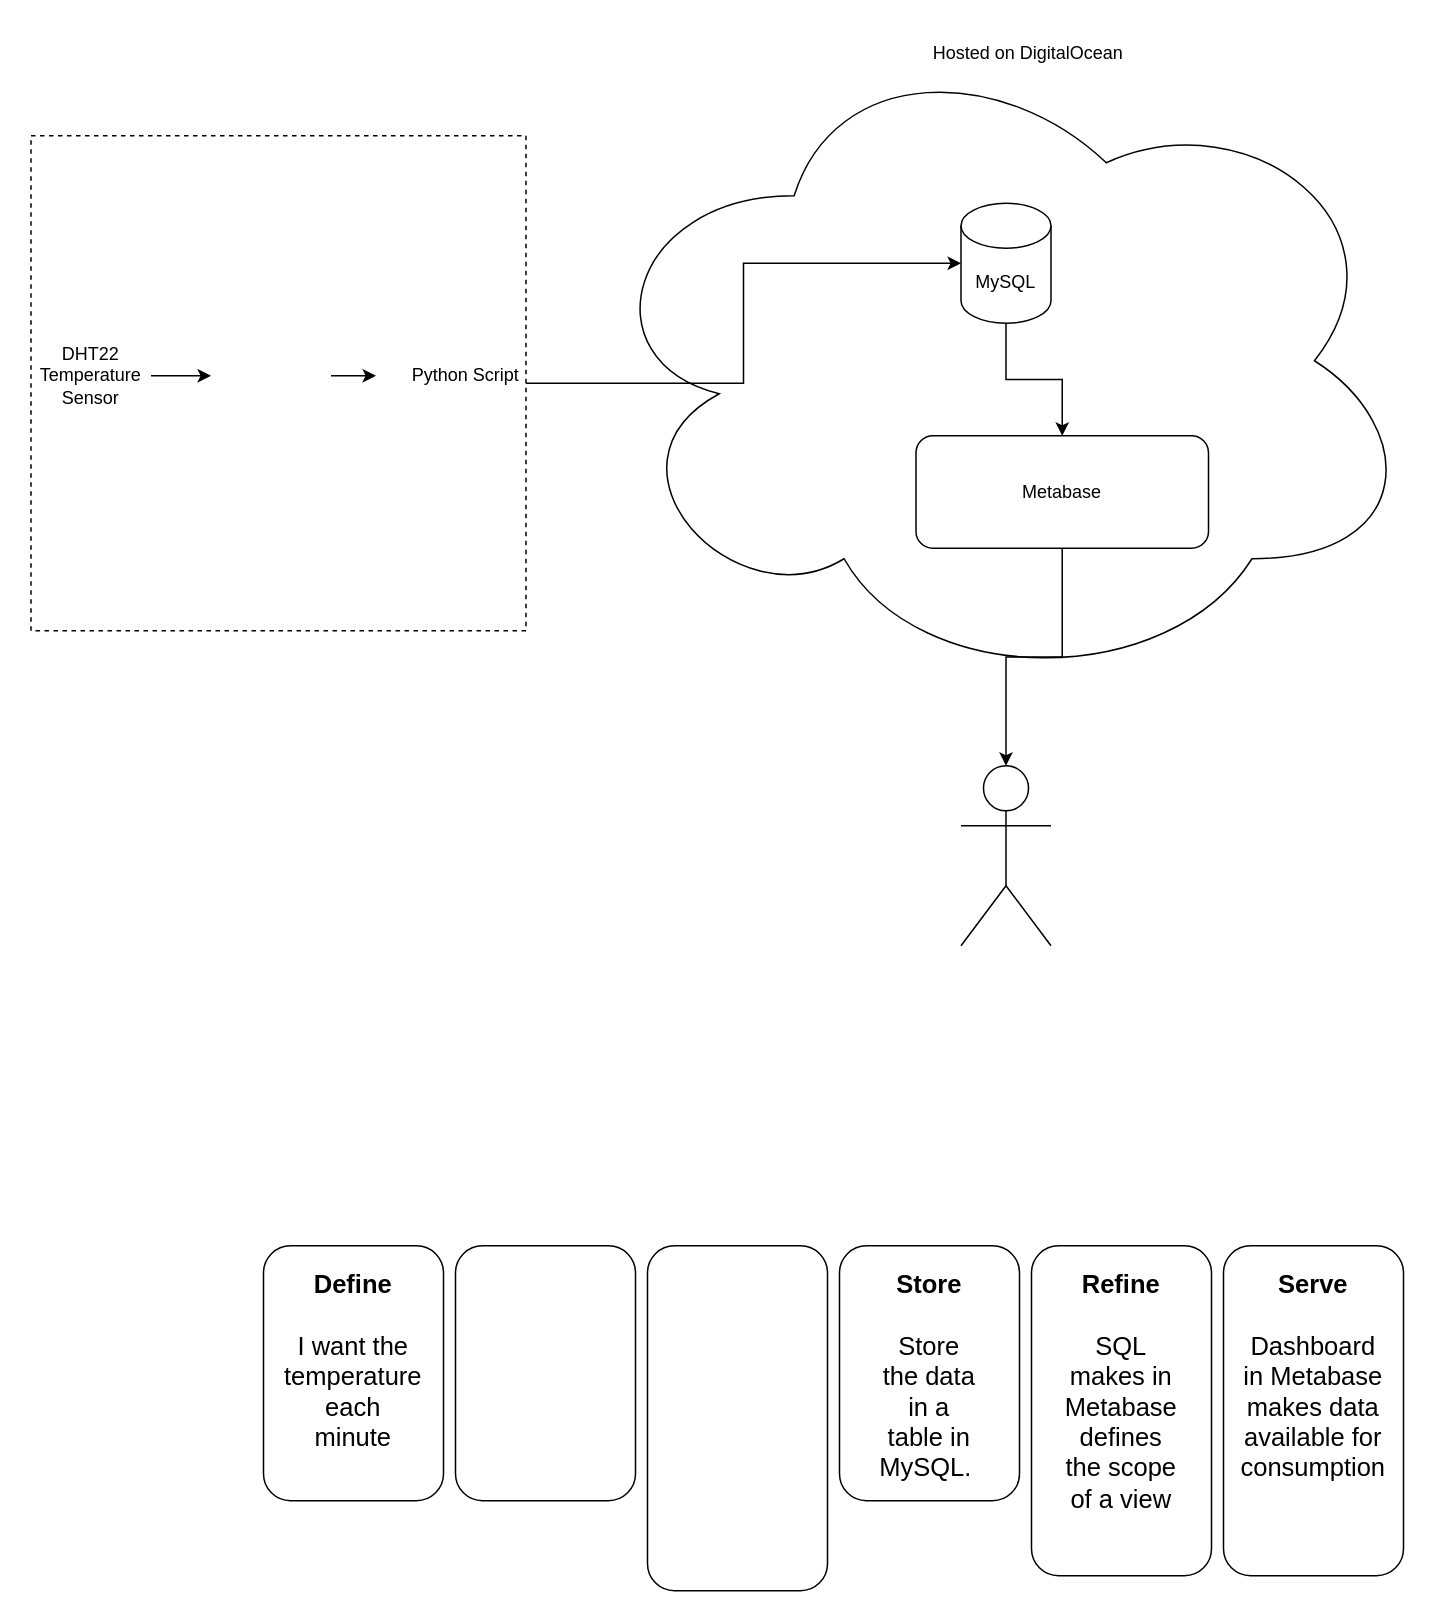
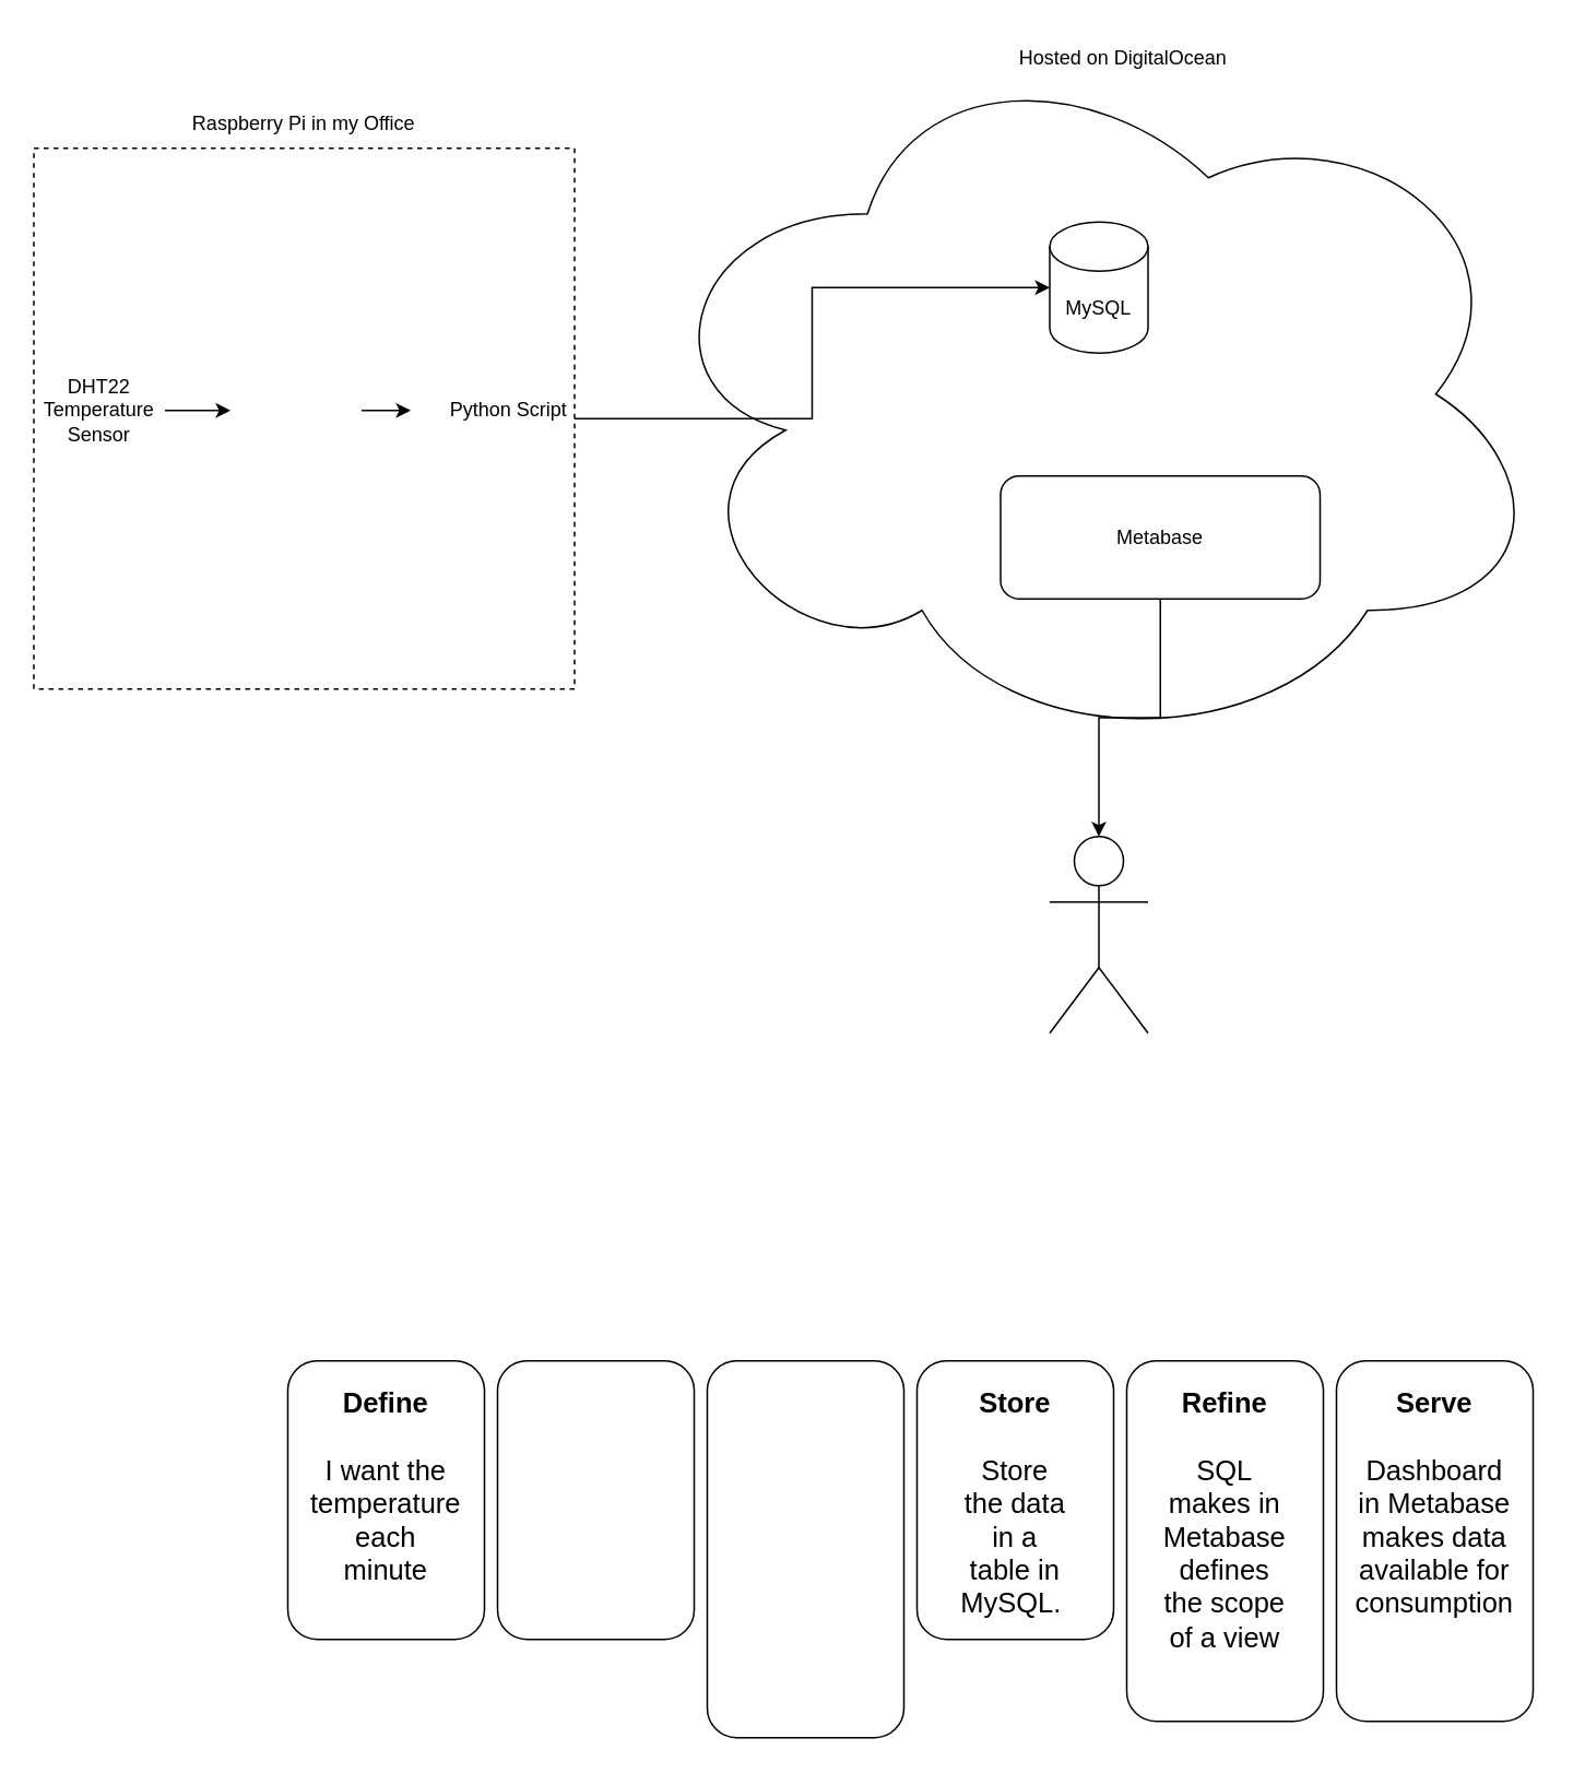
  <mxCell id="0" />
  <mxCell id="1" parent="0" />
  <mxCell id="2" value="" style="ellipse;shape=cloud;whiteSpace=wrap;html=1;" vertex="1" parent="1"><mxGeometry x="390" y="20" width="555" height="440" as="geometry" /></mxCell>
  <mxCell id="3" style="edgeStyle=orthogonalEdgeStyle;rounded=0;orthogonalLoop=1;jettySize=auto;html=1;exitX=1;exitY=0.5;exitDx=0;exitDy=0;entryX=0;entryY=0.5;entryDx=0;entryDy=0;entryPerimeter=0;" edge="1" parent="1" source="4" target="11"><mxGeometry relative="1" as="geometry" /></mxCell>
  <mxCell id="4" value="" style="whiteSpace=wrap;html=1;aspect=fixed;dashed=1;" vertex="1" parent="1"><mxGeometry x="20" y="90" width="330" height="330" as="geometry" /></mxCell>
  <mxCell id="5" style="edgeStyle=orthogonalEdgeStyle;rounded=0;orthogonalLoop=1;jettySize=auto;html=1;exitX=1;exitY=0.5;exitDx=0;exitDy=0;" edge="1" parent="1" source="6" target="9"><mxGeometry relative="1" as="geometry" /></mxCell>
  <mxCell id="6" value="" style="shape=image;html=1;verticalAlign=top;verticalLabelPosition=bottom;labelBackgroundColor=#ffffff;imageAspect=0;aspect=fixed;image=https://cdn1.iconfinder.com/data/icons/fruit-136/64/Fruit_iconfree_Filled_Outline_raspberry-healthy-organic-food-fruit_icon-128.png" vertex="1" parent="1"><mxGeometry x="140" y="210" width="80" height="80" as="geometry" /></mxCell>
  <mxCell id="7" style="edgeStyle=orthogonalEdgeStyle;rounded=0;orthogonalLoop=1;jettySize=auto;html=1;exitX=1;exitY=0.5;exitDx=0;exitDy=0;entryX=0;entryY=0.5;entryDx=0;entryDy=0;" edge="1" parent="1" source="8" target="6"><mxGeometry relative="1" as="geometry" /></mxCell>
  <mxCell id="8" value="DHT22 Temperature Sensor" style="text;html=1;strokeColor=none;fillColor=none;align=center;verticalAlign=middle;whiteSpace=wrap;rounded=0;dashed=1;" vertex="1" parent="1"><mxGeometry x="20" y="235" width="80" height="30" as="geometry" /></mxCell>
  <mxCell id="9" value="Python Script" style="text;html=1;strokeColor=none;fillColor=none;align=center;verticalAlign=middle;whiteSpace=wrap;rounded=0;dashed=1;" vertex="1" parent="1"><mxGeometry x="250" y="235" width="120" height="30" as="geometry" /></mxCell>
- <mxCell id="10" style="edgeStyle=orthogonalEdgeStyle;rounded=0;orthogonalLoop=1;jettySize=auto;html=1;exitX=0.5;exitY=1;exitDx=0;exitDy=0;exitPerimeter=0;" edge="1" parent="1" source="11" target="15"><mxGeometry relative="1" as="geometry" /></mxCell>
  <mxCell id="11" value="MySQL" style="shape=cylinder3;whiteSpace=wrap;html=1;boundedLbl=1;backgroundOutline=1;size=15;" vertex="1" parent="1"><mxGeometry x="640" y="135" width="60" height="80" as="geometry" /></mxCell>
  <mxCell id="12" value="Hosted on DigitalOcean" style="text;html=1;strokeColor=none;fillColor=none;align=center;verticalAlign=middle;whiteSpace=wrap;rounded=0;" vertex="1" parent="1"><mxGeometry x="530" y="20" width="310" height="30" as="geometry" /></mxCell>
+ <mxCell id="13" value="Raspberry Pi in my Office" style="text;html=1;strokeColor=none;fillColor=none;align=center;verticalAlign=middle;whiteSpace=wrap;rounded=0;" vertex="1" parent="1"><mxGeometry x="30" y="60" width="310" height="30" as="geometry" /></mxCell>
  <mxCell id="14" style="edgeStyle=orthogonalEdgeStyle;rounded=0;orthogonalLoop=1;jettySize=auto;html=1;exitX=0.5;exitY=1;exitDx=0;exitDy=0;" edge="1" parent="1" source="15" target="16"><mxGeometry relative="1" as="geometry" /></mxCell>
  <mxCell id="15" value="Metabase" style="rounded=1;whiteSpace=wrap;html=1;" vertex="1" parent="1"><mxGeometry x="610" y="290" width="195" height="75" as="geometry" /></mxCell>
  <mxCell id="16" value="" style="shape=umlActor;verticalLabelPosition=bottom;verticalAlign=top;html=1;outlineConnect=0;" vertex="1" parent="1"><mxGeometry x="640" y="510" width="60" height="120" as="geometry" /></mxCell>
  <mxCell id="17" value="" style="group" vertex="1" connectable="0" parent="1"><mxGeometry x="175" y="830" width="120" height="170" as="geometry" /></mxCell>
  <mxCell id="18" value="" style="rounded=1;whiteSpace=wrap;html=1;fontSize=17;" vertex="1" parent="17"><mxGeometry width="120" height="170" as="geometry" /></mxCell>
  <mxCell id="19" value="&lt;b&gt;Define&lt;/b&gt;&lt;br&gt;&lt;br&gt;I want the temperature&lt;br&gt;each minute" style="text;html=1;strokeColor=none;fillColor=none;align=center;verticalAlign=top;whiteSpace=wrap;rounded=0;fontSize=17;" vertex="1" parent="17"><mxGeometry x="30" y="10" width="60" height="30" as="geometry" /></mxCell>
  <mxCell id="20" value="" style="group" vertex="1" connectable="0" parent="1"><mxGeometry x="303" y="830" width="120" height="170" as="geometry" /></mxCell>
  <mxCell id="21" value="" style="rounded=1;whiteSpace=wrap;html=1;fontSize=17;" vertex="1" parent="20"><mxGeometry width="120" height="170" as="geometry" /></mxCell>
  <mxCell id="22" value="" style="group" vertex="1" connectable="0" parent="1"><mxGeometry x="431" y="830" width="120" height="230" as="geometry" /></mxCell>
  <mxCell id="23" value="" style="rounded=1;whiteSpace=wrap;html=1;fontSize=17;" vertex="1" parent="22"><mxGeometry width="120" height="230" as="geometry" /></mxCell>
  <mxCell id="24" value="" style="group" vertex="1" connectable="0" parent="1"><mxGeometry x="559" y="830" width="120" height="170" as="geometry" /></mxCell>
  <mxCell id="25" value="" style="rounded=1;whiteSpace=wrap;html=1;fontSize=17;" vertex="1" parent="24"><mxGeometry width="120" height="170" as="geometry" /></mxCell>
  <mxCell id="26" value="&lt;b&gt;Store&lt;/b&gt;&lt;br&gt;&lt;br&gt;Store the data in a table in MySQL.&amp;nbsp;" style="text;html=1;strokeColor=none;fillColor=none;align=center;verticalAlign=top;whiteSpace=wrap;rounded=0;fontSize=17;" vertex="1" parent="24"><mxGeometry x="30" y="10" width="60" height="30" as="geometry" /></mxCell>
  <mxCell id="27" value="" style="group" vertex="1" connectable="0" parent="1"><mxGeometry x="687" y="830" width="120" height="220" as="geometry" /></mxCell>
  <mxCell id="28" value="" style="rounded=1;whiteSpace=wrap;html=1;fontSize=17;" vertex="1" parent="27"><mxGeometry width="120" height="220" as="geometry" /></mxCell>
  <mxCell id="29" value="&lt;b&gt;Refine&lt;/b&gt;&lt;br&gt;&lt;br&gt;SQL makes in Metabase defines the scope of a view" style="text;html=1;strokeColor=none;fillColor=none;align=center;verticalAlign=top;whiteSpace=wrap;rounded=0;fontSize=17;" vertex="1" parent="27"><mxGeometry x="30" y="10" width="60" height="30" as="geometry" /></mxCell>
  <mxCell id="30" value="" style="group" vertex="1" connectable="0" parent="1"><mxGeometry x="815" y="830" width="120" height="220" as="geometry" /></mxCell>
  <mxCell id="31" value="" style="rounded=1;whiteSpace=wrap;html=1;fontSize=17;" vertex="1" parent="30"><mxGeometry width="120" height="220" as="geometry" /></mxCell>
  <mxCell id="32" value="&lt;b&gt;Serve&lt;/b&gt;&lt;br&gt;&lt;br&gt;Dashboard in Metabase makes data available for consumption" style="text;html=1;strokeColor=none;fillColor=none;align=center;verticalAlign=top;whiteSpace=wrap;rounded=0;fontSize=17;" vertex="1" parent="30"><mxGeometry x="30" y="10" width="60" height="30" as="geometry" /></mxCell>
